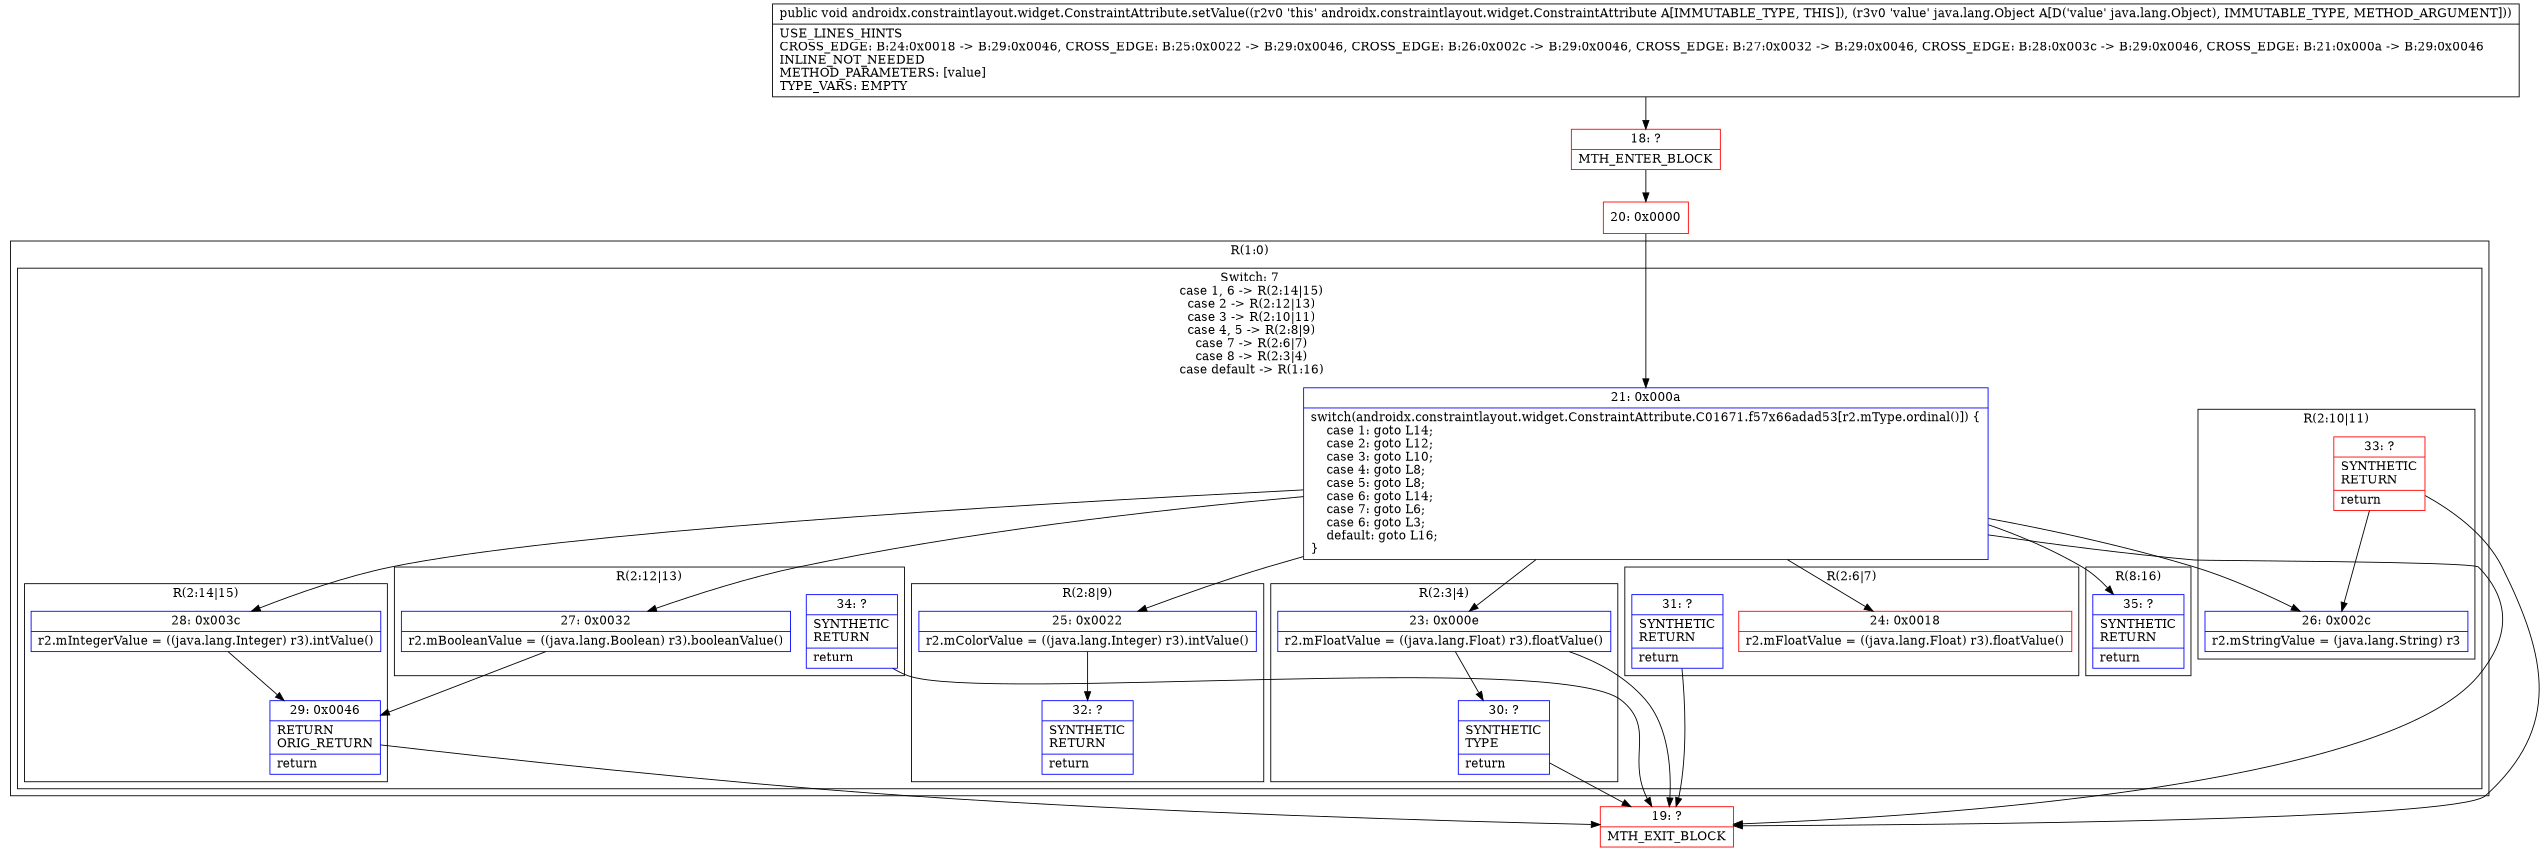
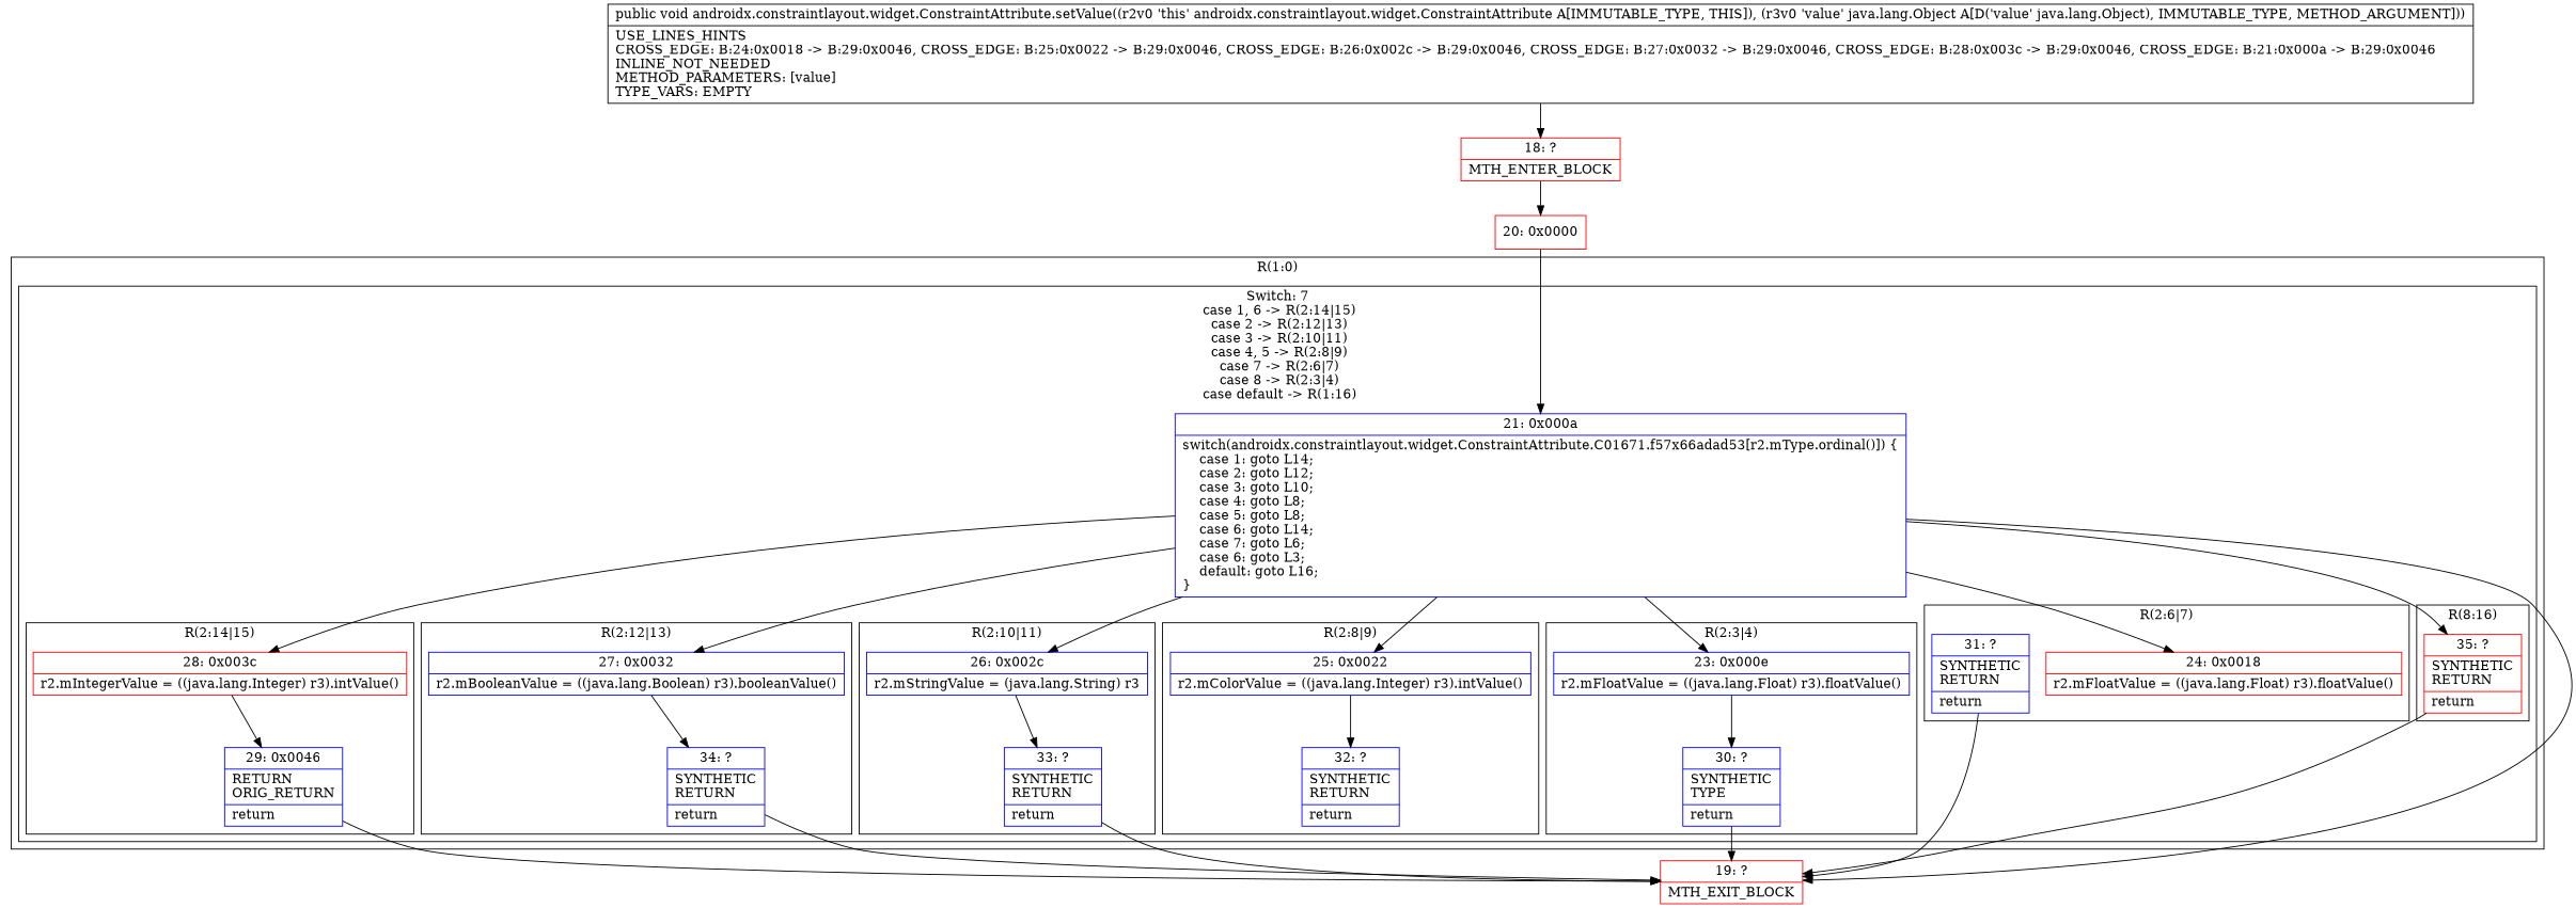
  digraph {
    node [color=blue shape=record]
-   n1 [label="{28\:\ 0x003c|r2.mIntegerValue = ((java.lang.Integer) r3).intValue()\l}"]
+   n1 [color=red label="{28\:\ 0x003c|r2.mIntegerValue = ((java.lang.Integer) r3).intValue()\l}"]
    n2 [label="{29\:\ 0x0046|RETURN\lORIG_RETURN\l|return\l}"]
    n3 [label="{27\:\ 0x0032|r2.mBooleanValue = ((java.lang.Boolean) r3).booleanValue()\l}"]
    n4 [label="{34\:\ ?|SYNTHETIC\lRETURN\l|return\l}"]
    n5 [label="{26\:\ 0x002c|r2.mStringValue = (java.lang.String) r3\l}"]
-   n6 [color=red label="{33\:\ ?|SYNTHETIC\lRETURN\l|return\l}"]
+   n6 [label="{33\:\ ?|SYNTHETIC\lRETURN\l|return\l}"]
    n7 [label="{25\:\ 0x0022|r2.mColorValue = ((java.lang.Integer) r3).intValue()\l}"]
    n8 [label="{32\:\ ?|SYNTHETIC\lRETURN\l|return\l}"]
    n9 [color=red label="{24\:\ 0x0018|r2.mFloatValue = ((java.lang.Float) r3).floatValue()\l}"]
    n10 [label="{31\:\ ?|SYNTHETIC\lRETURN\l|return\l}"]
    n11 [label="{23\:\ 0x000e|r2.mFloatValue = ((java.lang.Float) r3).floatValue()\l}"]
    n12 [label="{30\:\ ?|SYNTHETIC\lTYPE\l|return\l}"]
-   n13 [label="{35\:\ ?|SYNTHETIC\lRETURN\l|return\l}"]
+   n13 [color=red label="{35\:\ ?|SYNTHETIC\lRETURN\l|return\l}"]
    n14 [label="{21\:\ 0x000a|switch(androidx.constraintlayout.widget.ConstraintAttribute.C01671.f57x66adad53[r2.mType.ordinal()]) \{\l    case 1: goto L14;\l    case 2: goto L12;\l    case 3: goto L10;\l    case 4: goto L8;\l    case 5: goto L8;\l    case 6: goto L14;\l    case 7: goto L6;\l    case 6: goto L3;\l    default: goto L16;\l\}\l}"]
    n15 [color=red label="{19\:\ ?|MTH_EXIT_BLOCK\l}"]
    n16 [color=red label="{18\:\ ?|MTH_ENTER_BLOCK\l}"]
    n17 [color=red label="{20\:\ 0x0000}"]
    n18 [label="{public void androidx.constraintlayout.widget.ConstraintAttribute.setValue((r2v0 'this' androidx.constraintlayout.widget.ConstraintAttribute A[IMMUTABLE_TYPE, THIS]), (r3v0 'value' java.lang.Object A[D('value' java.lang.Object), IMMUTABLE_TYPE, METHOD_ARGUMENT]))  | USE_LINES_HINTS\lCROSS_EDGE: B:24:0x0018 \-\> B:29:0x0046, CROSS_EDGE: B:25:0x0022 \-\> B:29:0x0046, CROSS_EDGE: B:26:0x002c \-\> B:29:0x0046, CROSS_EDGE: B:27:0x0032 \-\> B:29:0x0046, CROSS_EDGE: B:28:0x003c \-\> B:29:0x0046, CROSS_EDGE: B:21:0x000a \-\> B:29:0x0046\lINLINE_NOT_NEEDED\lMETHOD_PARAMETERS: [value]\lTYPE_VARS: EMPTY\l}" color=""]
    subgraph cluster_1 {
      label="R(1:0)"
      subgraph cluster_2 {
        label="Switch: 7\n case 1, 6 -> R(2:14|15)\n case 2 -> R(2:12|13)\n case 3 -> R(2:10|11)\n case 4, 5 -> R(2:8|9)\n case 7 -> R(2:6|7)\n case 8 -> R(2:3|4)\n case default -> R(1:16)"
        n14
        subgraph cluster_3 {
          label="R(2:14|15)"
          n1
          n2
        }
        subgraph cluster_4 {
          label="R(2:12|13)"
          n3
          n4
        }
        subgraph cluster_5 {
          label="R(2:10|11)"
          n5
          n6
        }
        subgraph cluster_6 {
          label="R(2:8|9)"
          n7
          n8
        }
        subgraph cluster_7 {
          label="R(2:6|7)"
          n9
          n10
        }
        subgraph cluster_8 {
          label="R(2:3|4)"
          n11
          n12
        }
        subgraph cluster_9 {
          label="R(8:16)"
          n13
        }
      }
    }
    n1 -> n2
    n2 -> n15
-   n3 -> n2
+   n3 -> n4
    n4 -> n15
-   n6 -> n5
+   n5 -> n6
    n6 -> n15
    n7 -> n8
    n10 -> n15
    n11 -> n12
    n12 -> n15
-   n11 -> n15
+   n13 -> n15
    n14 -> n1
    n14 -> n3
    n14 -> n5
    n14 -> n7
    n14 -> n9
    n14 -> n11
    n14 -> n13
    n14 -> n15
    n16 -> n17
    n17 -> n14
    n18 -> n16
  }
